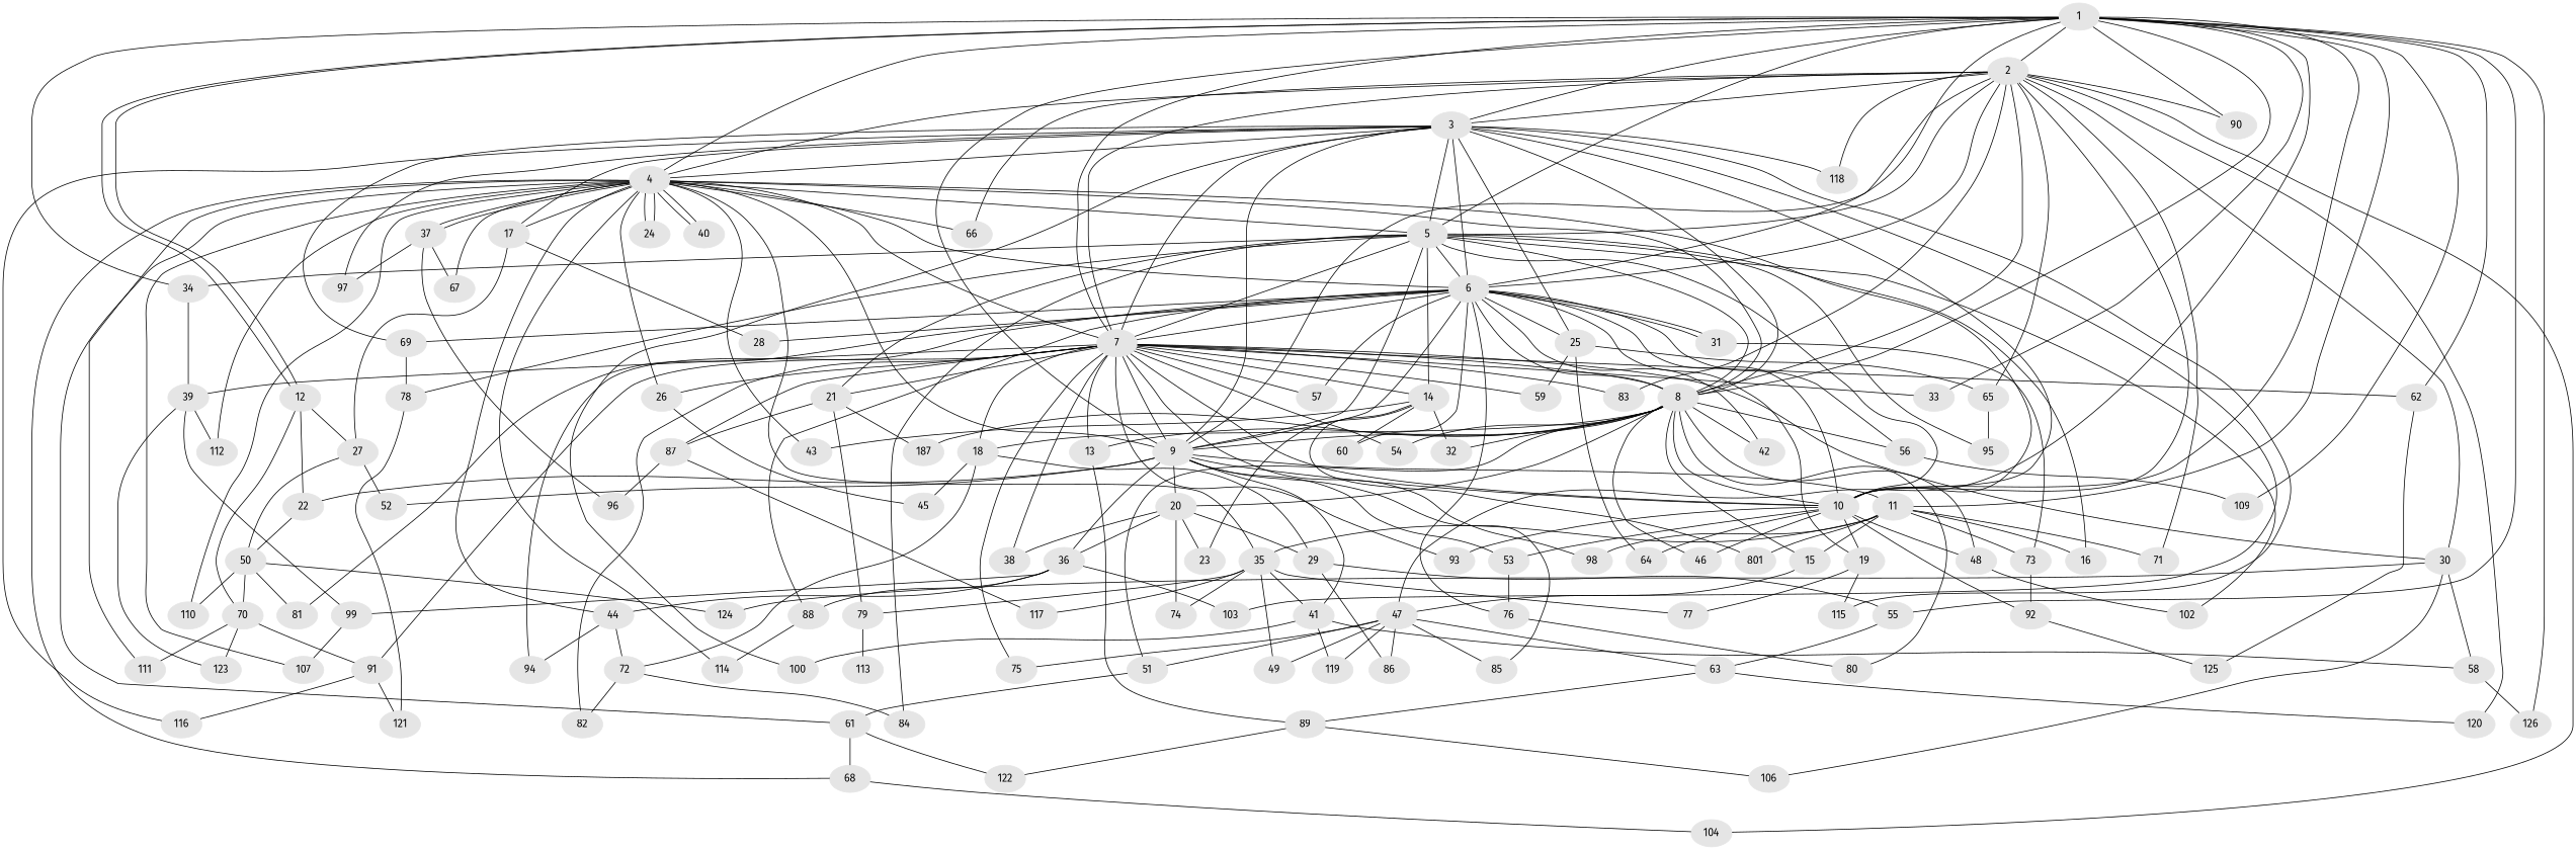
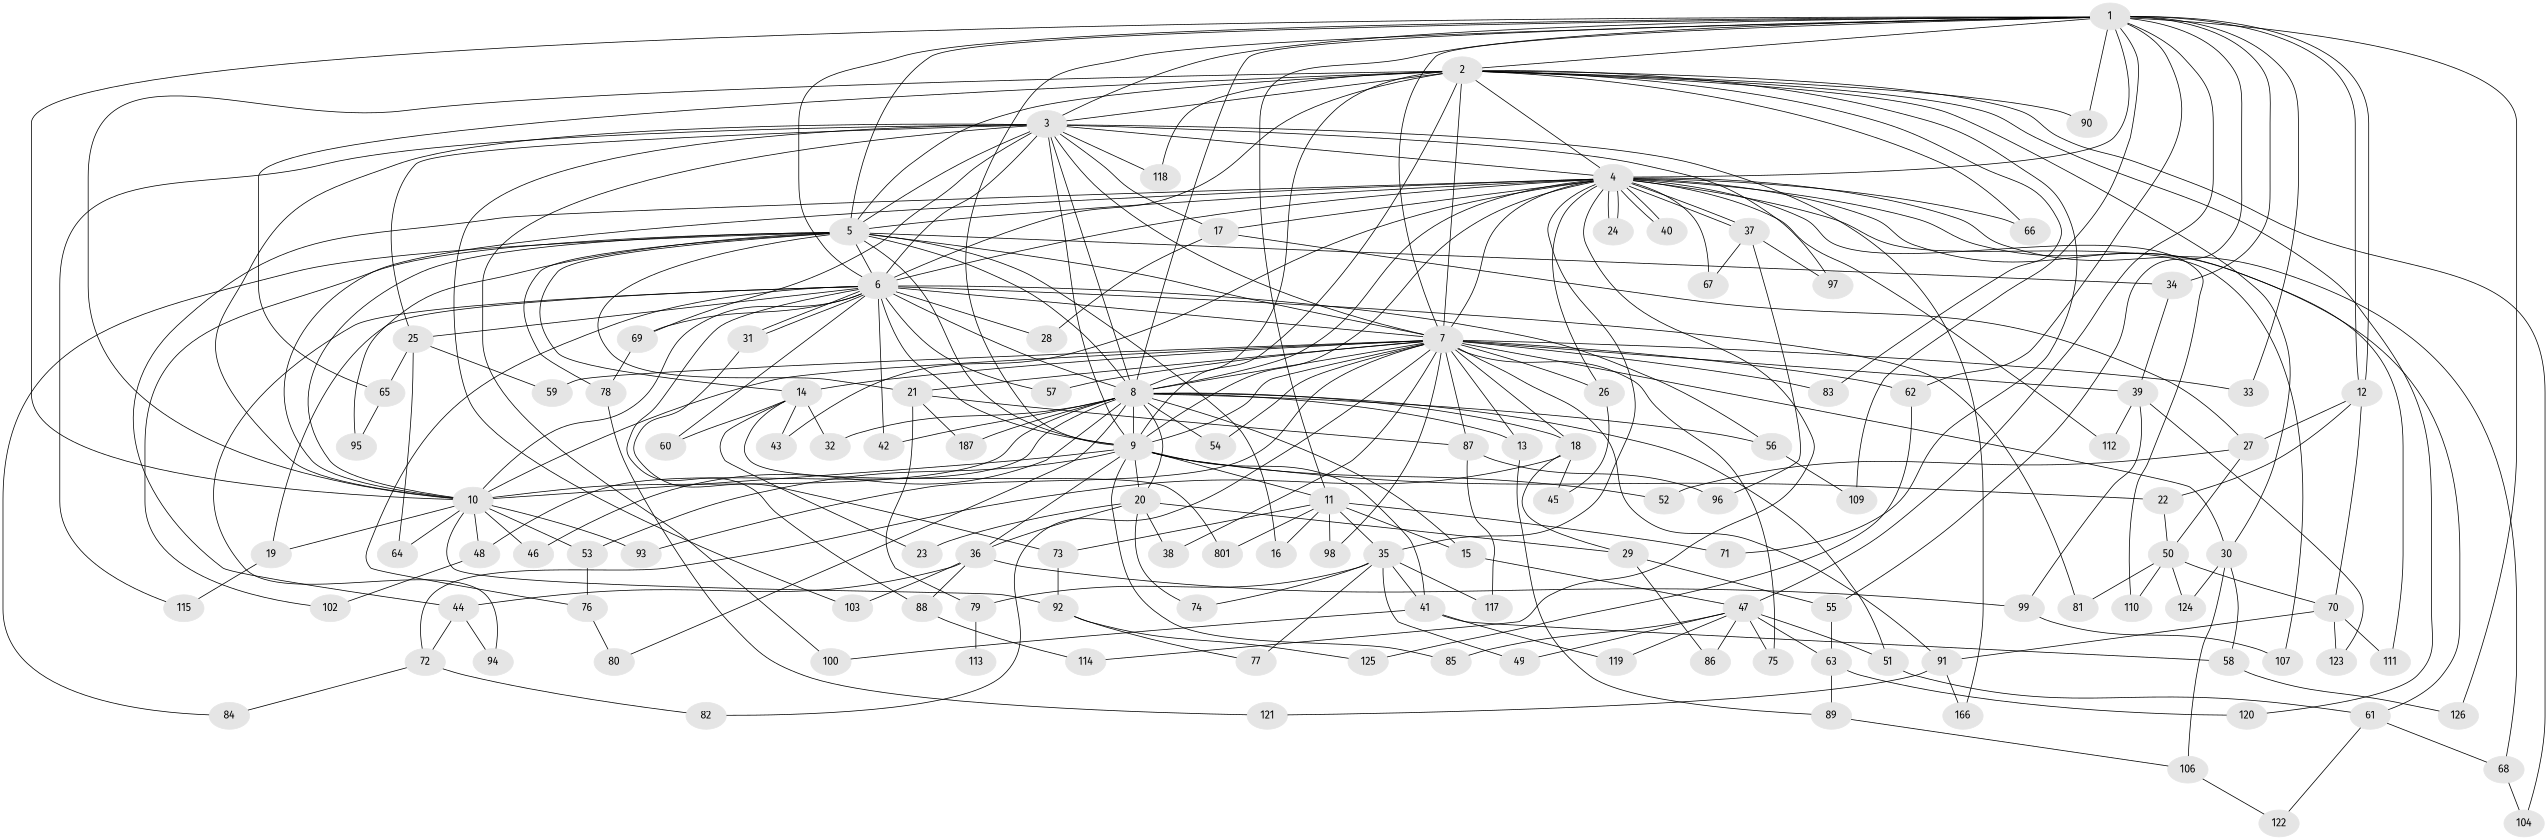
  graph {
    fontname="Fira Sans"
    node [color=gray90 fontname="Fira Sans" style=filled]
    edge [fontname="Fira Sans"]
    1
    2
    3
    4
    5
    6
    7
    8
    9
    10
    11
    12
    33
    34
    47
    55
    62
    90
    109
    126
    30
    65
    66
    71
    83
    104
    118
    120
    17
    25
    69
    97
    100
    103
    115
-   116
+   116 [label=166]
    24
    26
    35
    37
    40
    43
    44
    61
    67
    68
    107
    110
    111
    112
    114
    14
    16
    21
    78
    84
    95
    102
    19
    28
    31
    42
    56
    57
    60
    76
    81
    88
    94
    13
    18
    38
    39
    54
    59
    75
    82
    87
    91
    93
    98
    15
    20
    32
    46
    48
    51
    80
    n89 [label=187]
    22
    36
    41
    52
    53
    85
    64
    92
    73
    n99 [label=801]
    27
    70
    86
    49
    119
    63
    125
    58
    106
    124
    45
    77
    74
    79
    117
    96
    72
    122
    23
    121
    89
    29
    99
    123
    50
    113
    1 -- 2
    1 -- 3
    1 -- 4
    1 -- 5
    1 -- 6
    1 -- 7
    1 -- 8
    1 -- 9
    1 -- 10
    1 -- 11
    1 -- 12
    1 -- 12
    1 -- 33
    1 -- 34
    1 -- 47
    1 -- 55
    1 -- 62
    1 -- 90
    1 -- 109
    1 -- 126
    2 -- 3
    2 -- 4
    2 -- 5
    2 -- 6
    2 -- 7
    2 -- 8
    2 -- 9
    2 -- 10
    2 -- 90
    2 -- 30
    2 -- 65
    2 -- 66
    2 -- 71
    2 -- 83
    2 -- 104
    2 -- 118
    2 -- 120
    3 -- 4
    3 -- 5
    3 -- 6
    3 -- 7
    3 -- 8
    3 -- 9
    3 -- 10
    3 -- 118
    3 -- 17
    3 -- 25
    3 -- 69
    3 -- 97
    3 -- 100
    3 -- 103
    3 -- 115
    3 -- 116
    4 -- 5
    4 -- 6
    4 -- 7
    4 -- 8
    4 -- 9
    4 -- 10
    4 -- 66
    4 -- 17
    4 -- 24
    4 -- 24
    4 -- 26
    4 -- 35
    4 -- 37
    4 -- 37
    4 -- 40
    4 -- 40
    4 -- 43
    4 -- 44
    4 -- 61
    4 -- 67
    4 -- 68
    4 -- 107
    4 -- 110
    4 -- 111
    4 -- 112
    4 -- 114
    5 -- 6
    5 -- 7
    5 -- 8
    5 -- 9
    5 -- 10
    5 -- 34
    5 -- 14
    5 -- 16
    5 -- 21
    5 -- 78
    5 -- 84
    5 -- 95
    5 -- 102
    6 -- 7
    6 -- 8
    6 -- 9
    6 -- 10
    6 -- 25
    6 -- 69
    6 -- 19
    6 -- 28
    6 -- 31
    6 -- 31
    6 -- 42
    6 -- 56
    6 -- 57
    6 -- 60
    6 -- 76
    6 -- 81
    6 -- 88
    6 -- 94
    7 -- 8
    7 -- 9
    7 -- 10
    7 -- 33
    7 -- 62
    7 -- 30
    7 -- 83
    7 -- 26
    7 -- 14
    7 -- 21
    7 -- 57
    7 -- 13
    7 -- 18
    7 -- 38
    7 -- 39
    7 -- 54
    7 -- 59
    7 -- 75
    7 -- 82
    7 -- 87
    7 -- 91
    7 -- 93
    7 -- 98
    8 -- 9
    8 -- 10
    8 -- 42
    8 -- 56
    8 -- 13
    8 -- 18
    8 -- 54
    8 -- 15
    8 -- 20
    8 -- 32
    8 -- 46
    8 -- 48
    8 -- 51
    8 -- 80
    8 -- n89
    9 -- 10
    9 -- 11
    9 -- 20
    9 -- 22
    9 -- 36
    9 -- 41
    9 -- 52
    9 -- 53
    9 -- 85
    10 -- 19
    10 -- 93
    10 -- 46
    10 -- 48
    10 -- 53
    10 -- 64
    10 -- 92
    11 -- 71
    11 -- 35
    11 -- 16
    11 -- 98
    11 -- 15
    11 -- 73
    11 -- n99
    12 -- 22
    12 -- 27
    12 -- 70
    34 -- 39
    47 -- 75
    47 -- 51
    47 -- 85
    47 -- 86
    47 -- 49
    47 -- 119
    47 -- 63
    55 -- 63
    62 -- 125
    30 -- 58
    30 -- 106
    30 -- 124
    65 -- 95
    17 -- 28
    17 -- 27
    25 -- 65
    25 -- 59
    25 -- 64
    69 -- 78
    26 -- 45
    35 -- 41
    35 -- 49
    35 -- 77
    35 -- 74
    35 -- 79
    35 -- 117
    37 -- 97
    37 -- 67
    37 -- 96
    44 -- 94
    44 -- 72
    61 -- 68
    61 -- 122
    68 -- 104
    14 -- 43
    14 -- 60
    14 -- 32
    14 -- n99
    14 -- 23
    21 -- 87
    21 -- n89
    21 -- 79
    78 -- 121
    19 -- 115
-   19 -- 77
+   92 -- 77
    31 -- 73
    56 -- 109
    76 -- 80
    88 -- 114
    13 -- 89
    18 -- 45
    18 -- 72
    18 -- 29
    39 -- 112
    39 -- 99
    39 -- 123
    87 -- 117
    87 -- 96
    91 -- 116
    91 -- 121
    15 -- 47
    20 -- 38
    20 -- 36
    20 -- 74
    20 -- 23
    20 -- 29
    48 -- 102
    51 -- 61
    22 -- 50
    36 -- 103
    36 -- 44
    36 -- 88
    36 -- 99
    41 -- 100
    41 -- 119
    41 -- 58
    53 -- 76
    92 -- 125
    73 -- 92
    27 -- 52
    27 -- 50
    70 -- 111
    70 -- 91
    70 -- 123
    63 -- 120
    63 -- 89
    58 -- 126
-   89 -- 122
+   106 -- 122
    79 -- 113
    72 -- 84
    72 -- 82
    89 -- 106
    29 -- 55
    29 -- 86
    99 -- 107
    50 -- 110
    50 -- 81
    50 -- 70
    50 -- 124
  }
